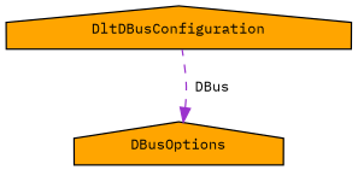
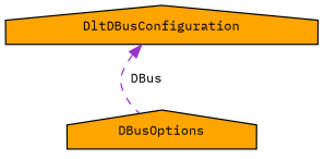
  digraph {
    fontname="IBM Plex Mono"
    node [color=black fillcolor=orange fontname="IBM Plex Mono" fontsize=10 shape=house style=filled]
    n1 [fontcolor=black height=0.2 label=DltDBusConfiguration width=0.4]
    n2 [height=0.2 label=DBusOptions width=0.4]
-   n2 -> n1 [color=darkorchid3 dir=back fontname="IBM Plex Mono" fontsize=10 label=" DBus" labelfontname=FreeSans labelfontsize=10 style=dashed]
+   n1 -> n2 [color=darkorchid3 dir=back fontname="IBM Plex Mono" fontsize=10 label=" DBus" labelfontname=FreeSans labelfontsize=10 style=dashed]
  }
